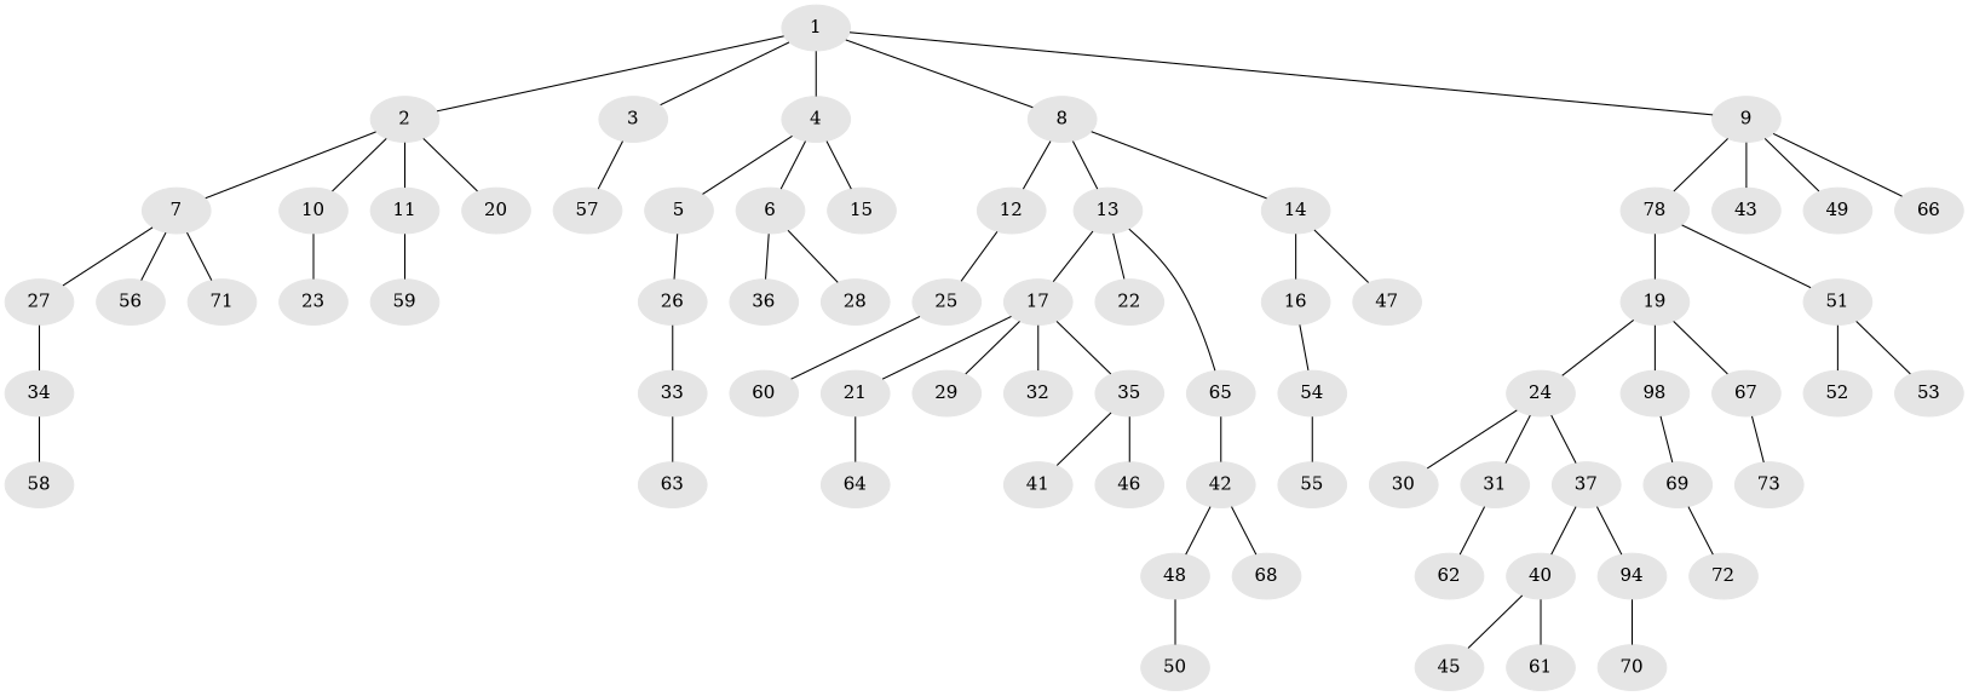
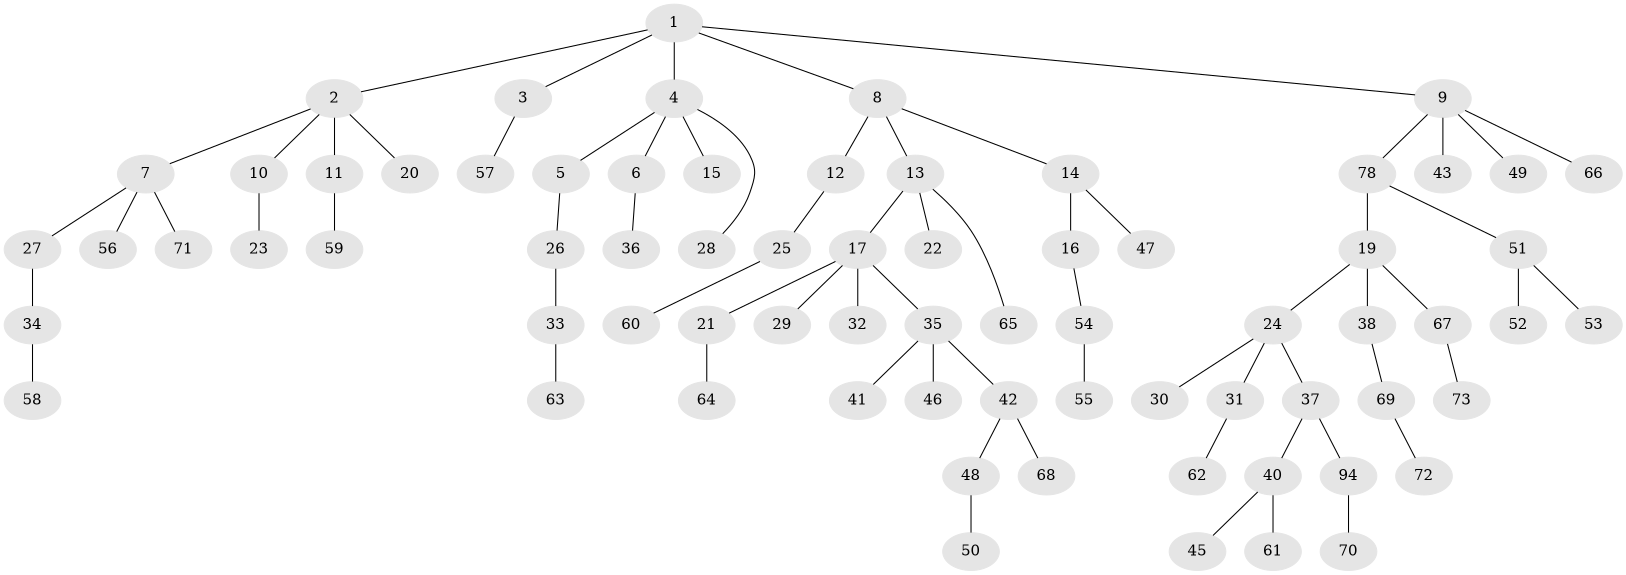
  graph {
    node [color=gray90 style=filled]
    1
    2
    3
    4
    8
    9
    7
    10
    11
    20
    57
    5
    6
    15
    28
    12
    13
    14
    n19 [label=78]
    43
    49
    66
    27
    56
    71
    23
    59
    26
    36
    33
    34
    25
    17
    22
    65
    16
    47
    19
    51
    60
    21
    29
    32
    35
    54
    55
    64
    41
    42
    46
    24
-   38 [label=98]
+   38
    67
    52
    53
    30
    31
    37
    69
    73
    62
    40
    n63 [label=94]
    63
    58
    48
    68
    45
    61
    70
    72
    50
    1 -- 2
    1 -- 3
    1 -- 4
    1 -- 8
    1 -- 9
    2 -- 7
    2 -- 10
    2 -- 11
    2 -- 20
    3 -- 57
    4 -- 5
    4 -- 6
    4 -- 15
-   6 -- 28
+   4 -- 28
    8 -- 12
    8 -- 13
    8 -- 14
    9 -- n19
    9 -- 43
    9 -- 49
    9 -- 66
    7 -- 27
    7 -- 56
    7 -- 71
    10 -- 23
    11 -- 59
    5 -- 26
    6 -- 36
    12 -- 25
    13 -- 17
    13 -- 22
    13 -- 65
    14 -- 16
    14 -- 47
    n19 -- 19
    n19 -- 51
    27 -- 34
    26 -- 33
    33 -- 63
    34 -- 58
    25 -- 60
    17 -- 21
    17 -- 29
    17 -- 32
    17 -- 35
    16 -- 54
    19 -- 24
    19 -- 38
    19 -- 67
    51 -- 52
    51 -- 53
    21 -- 64
    35 -- 41
-   65 -- 42
+   35 -- 42
    35 -- 46
    54 -- 55
    42 -- 48
    42 -- 68
    24 -- 30
    24 -- 31
    24 -- 37
    38 -- 69
    67 -- 73
    31 -- 62
    37 -- 40
    37 -- n63
    69 -- 72
    40 -- 45
    40 -- 61
    n63 -- 70
    48 -- 50
  }
